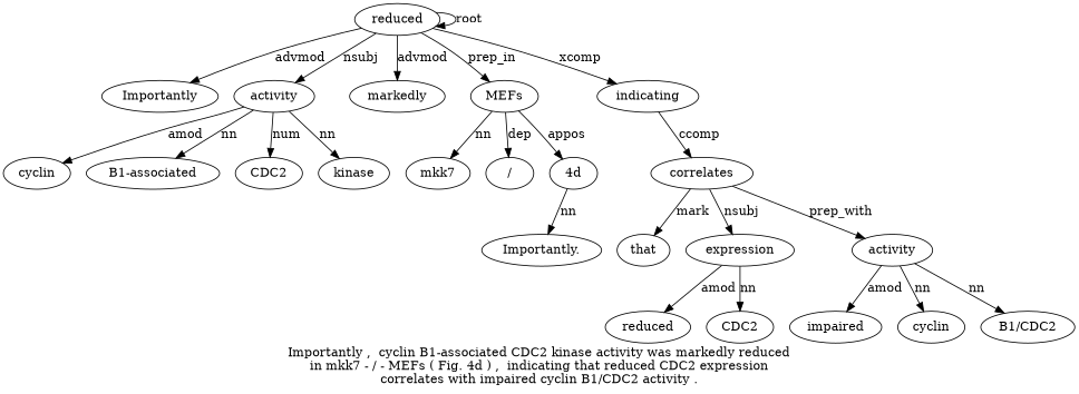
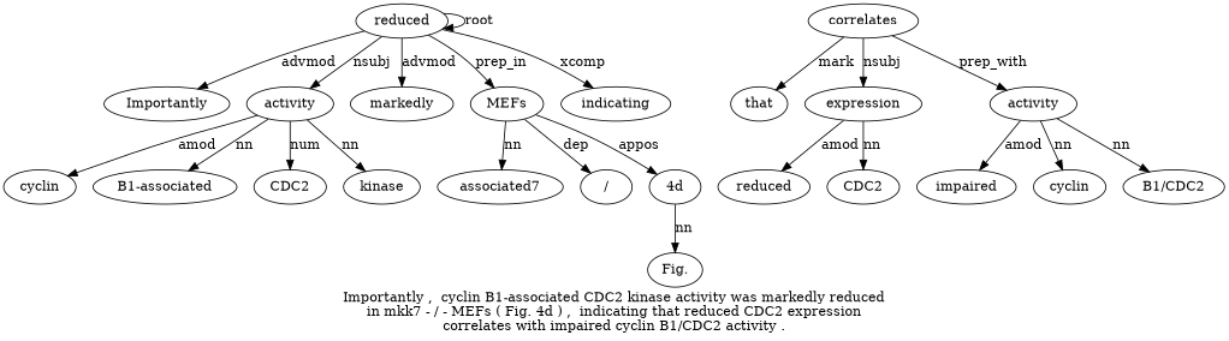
  digraph {
    label="Importantly ,  cyclin B1-associated CDC2 kinase activity was markedly reduced\nin mkk7 - / - MEFs ( Fig. 4d ) ,  indicating that reduced CDC2 expression\ncorrelates with impaired cyclin B1/CDC2 activity ."
    node [fillcolor=white style=filled]
    n1 [label=reduced]
    n2 [label=Importantly]
    n3 [label=activity]
    n4 [label=markedly]
    n5 [label=MEFs]
    n6 [label=indicating]
    n7 [label=cyclin]
    n8 [label="B1-associated"]
    n9 [label=CDC2]
    n10 [label=kinase]
-   n11 [label=mkk7]
+   n11 [label=associated7]
    n12 [label="/"]
    n13 [label="4d"]
    n14 [label=correlates]
-   n15 [label="Importantly."]
+   n15 [label="Fig."]
    n16 [label=that]
    n17 [label=expression]
    n18 [label=activity]
    n19 [label=reduced]
    n20 [label=CDC2]
    n21 [label=impaired]
    n22 [label=cyclin]
    n23 [label="B1/CDC2"]
    n1 -> n1 [label=root]
    n1 -> n2 [label=advmod]
    n1 -> n3 [label=nsubj]
    n1 -> n4 [label=advmod]
    n1 -> n5 [label=prep_in]
    n1 -> n6 [label=xcomp]
    n3 -> n7 [label=amod]
    n3 -> n8 [label=nn]
    n3 -> n9 [label=num]
    n3 -> n10 [label=nn]
    n5 -> n11 [label=nn]
    n5 -> n12 [label=dep]
    n5 -> n13 [label=appos]
-   n6 -> n14 [label=ccomp]
    n13 -> n15 [label=nn]
    n14 -> n16 [label=mark]
    n14 -> n17 [label=nsubj]
    n14 -> n18 [label=prep_with]
    n17 -> n19 [label=amod]
    n17 -> n20 [label=nn]
    n18 -> n21 [label=amod]
    n18 -> n22 [label=nn]
    n18 -> n23 [label=nn]
  }
